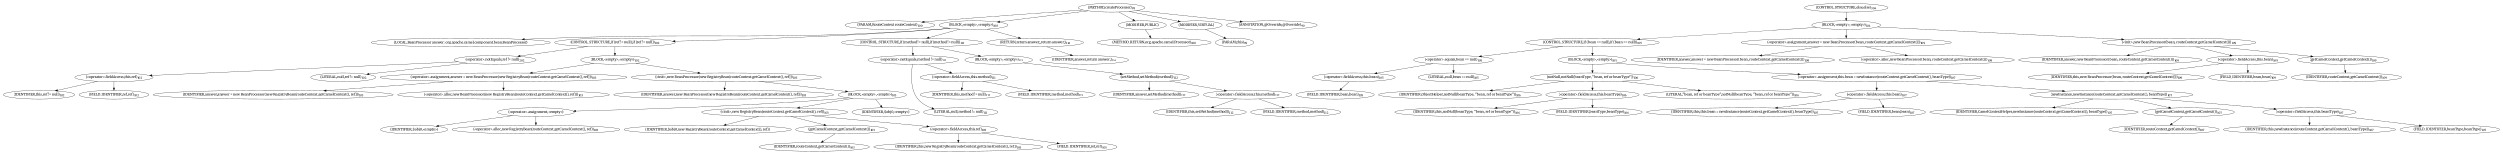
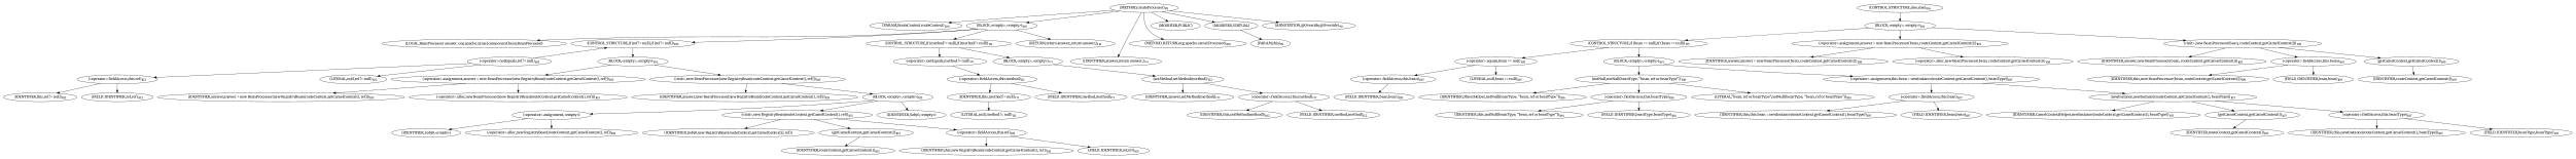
  digraph {
    fontname=Merriweather
    node [fontname=Merriweather]
    edge [fontname=Merriweather]
    n1 [label=<(METHOD,createProcessor)<SUB>99</SUB>>]
    n2 [label=<(PARAM,RouteContext routeContext)<SUB>100</SUB>>]
    n3 [label=<(BLOCK,&lt;empty&gt;,&lt;empty&gt;)<SUB>100</SUB>>]
    n4 [label=<(MODIFIER,PUBLIC)>]
    n5 [label=<(MODIFIER,VIRTUAL)>]
    n6 [label=<(ANNOTATION,@Override,@Override)<SUB>90</SUB>>]
    n7 [label=<(METHOD_RETURN,org.apache.camel.Processor)<SUB>100</SUB>>]
    n8 [label=<(PARAM,this)<SUB>99</SUB>>]
    n9 [label=<(LOCAL,BeanProcessor answer: org.apache.camel.component.bean.BeanProcessor)>]
    n10 [label=<(CONTROL_STRUCTURE,if (ref != null),if (ref != null))<SUB>102</SUB>>]
    n11 [label=<(CONTROL_STRUCTURE,if (method != null),if (method != null))<SUB>111</SUB>>]
    n12 [label=<(RETURN,return answer;,return answer;)<SUB>114</SUB>>]
-   n13 [label=<(&lt;operator&gt;.notEquals,ref != null)<SUB>202</SUB>>]
+   n13 [label=<(&lt;operator&gt;.notEquals,ref != null)<SUB>102</SUB>>]
    n14 [label=<(BLOCK,&lt;empty&gt;,&lt;empty&gt;)<SUB>102</SUB>>]
    n15 [label=<(&lt;operator&gt;.notEquals,method != null)<SUB>111</SUB>>]
    n16 [label=<(BLOCK,&lt;empty&gt;,&lt;empty&gt;)<SUB>111</SUB>>]
    n17 [label=<(IDENTIFIER,answer,return answer;)<SUB>114</SUB>>]
    n18 [label=<(&lt;operator&gt;.fieldAccess,this.ref)<SUB>102</SUB>>]
    n19 [label=<(LITERAL,null,ref != null)<SUB>102</SUB>>]
    n20 [label=<(&lt;operator&gt;.assignment,answer = new BeanProcessor(new RegistryBean(routeContext.getCamelContext(), ref)))<SUB>103</SUB>>]
    n21 [label=<(&lt;init&gt;,new BeanProcessor(new RegistryBean(routeContext.getCamelContext(), ref)))<SUB>103</SUB>>]
-   n22 [label=<(CONTROL_STRUCTURE,else,else)<SUB>304</SUB>>]
+   n22 [label=<(CONTROL_STRUCTURE,else,else)<SUB>104</SUB>>]
    n23 [label=<(BLOCK,&lt;empty&gt;,&lt;empty&gt;)<SUB>104</SUB>>]
    n24 [label=<(IDENTIFIER,this,ref != null)<SUB>102</SUB>>]
    n25 [label=<(FIELD_IDENTIFIER,ref,ref)<SUB>102</SUB>>]
    n26 [label=<(IDENTIFIER,answer,answer = new BeanProcessor(new RegistryBean(routeContext.getCamelContext(), ref)))<SUB>103</SUB>>]
    n27 [label=<(&lt;operator&gt;.alloc,new BeanProcessor(new RegistryBean(routeContext.getCamelContext(), ref)))<SUB>103</SUB>>]
    n28 [label=<(IDENTIFIER,answer,new BeanProcessor(new RegistryBean(routeContext.getCamelContext(), ref)))<SUB>103</SUB>>]
    n29 [label=<(BLOCK,&lt;empty&gt;,&lt;empty&gt;)<SUB>103</SUB>>]
    n30 [label=<(&lt;operator&gt;.assignment,&lt;empty&gt;)>]
    n31 [label=<(&lt;init&gt;,new RegistryBean(routeContext.getCamelContext(), ref))<SUB>103</SUB>>]
    n32 [label=<(IDENTIFIER,$obj0,&lt;empty&gt;)>]
    n33 [label=<(IDENTIFIER,$obj0,&lt;empty&gt;)>]
    n34 [label=<(&lt;operator&gt;.alloc,new RegistryBean(routeContext.getCamelContext(), ref))<SUB>103</SUB>>]
    n35 [label=<(IDENTIFIER,$obj0,new RegistryBean(routeContext.getCamelContext(), ref))>]
    n36 [label=<(getCamelContext,getCamelContext())<SUB>103</SUB>>]
    n37 [label=<(&lt;operator&gt;.fieldAccess,this.ref)<SUB>103</SUB>>]
    n38 [label=<(IDENTIFIER,routeContext,getCamelContext())<SUB>103</SUB>>]
    n39 [label=<(IDENTIFIER,this,new RegistryBean(routeContext.getCamelContext(), ref))<SUB>103</SUB>>]
    n40 [label=<(FIELD_IDENTIFIER,ref,ref)<SUB>103</SUB>>]
-   n41 [label=<(CONTROL_STRUCTURE,if (bean == null),if (bean == null))<SUB>105</SUB>>]
+   n41 [label=<(CONTROL_STRUCTURE,if (bean == null),if (bean == null))<SUB>175</SUB>>]
    n42 [label=<(&lt;operator&gt;.assignment,answer = new BeanProcessor(bean, routeContext.getCamelContext()))<SUB>109</SUB>>]
    n43 [label=<(&lt;init&gt;,new BeanProcessor(bean, routeContext.getCamelContext()))<SUB>109</SUB>>]
    n44 [label=<(&lt;operator&gt;.equals,bean == null)<SUB>105</SUB>>]
    n45 [label=<(BLOCK,&lt;empty&gt;,&lt;empty&gt;)<SUB>105</SUB>>]
    n46 [label=<(IDENTIFIER,answer,answer = new BeanProcessor(bean, routeContext.getCamelContext()))<SUB>109</SUB>>]
    n47 [label=<(&lt;operator&gt;.alloc,new BeanProcessor(bean, routeContext.getCamelContext()))<SUB>109</SUB>>]
    n48 [label=<(IDENTIFIER,answer,new BeanProcessor(bean, routeContext.getCamelContext()))<SUB>109</SUB>>]
    n49 [label=<(&lt;operator&gt;.fieldAccess,this.bean)<SUB>109</SUB>>]
    n50 [label=<(getCamelContext,getCamelContext())<SUB>109</SUB>>]
    n51 [label=<(&lt;operator&gt;.fieldAccess,this.bean)<SUB>105</SUB>>]
    n52 [label=<(LITERAL,null,bean == null)<SUB>105</SUB>>]
    n53 [label=<(notNull,notNull(beanType, &quot;bean, ref or beanType&quot;))<SUB>106</SUB>>]
    n54 [label=<(&lt;operator&gt;.assignment,this.bean = newInstance(routeContext.getCamelContext(), beanType))<SUB>107</SUB>>]
    n55 [label=<(FIELD_IDENTIFIER,bean,bean)<SUB>105</SUB>>]
    n56 [label=<(IDENTIFIER,ObjectHelper,notNull(beanType, &quot;bean, ref or beanType&quot;))<SUB>106</SUB>>]
    n57 [label=<(&lt;operator&gt;.fieldAccess,this.beanType)<SUB>106</SUB>>]
    n58 [label=<(LITERAL,&quot;bean, ref or beanType&quot;,notNull(beanType, &quot;bean, ref or beanType&quot;))<SUB>106</SUB>>]
    n59 [label=<(&lt;operator&gt;.fieldAccess,this.bean)<SUB>107</SUB>>]
    n60 [label=<(newInstance,newInstance(routeContext.getCamelContext(), beanType))<SUB>107</SUB>>]
    n61 [label=<(IDENTIFIER,this,notNull(beanType, &quot;bean, ref or beanType&quot;))<SUB>106</SUB>>]
    n62 [label=<(FIELD_IDENTIFIER,beanType,beanType)<SUB>106</SUB>>]
    n63 [label=<(IDENTIFIER,this,this.bean = newInstance(routeContext.getCamelContext(), beanType))<SUB>107</SUB>>]
    n64 [label=<(FIELD_IDENTIFIER,bean,bean)<SUB>107</SUB>>]
    n65 [label=<(IDENTIFIER,CamelContextHelper,newInstance(routeContext.getCamelContext(), beanType))<SUB>107</SUB>>]
    n66 [label=<(getCamelContext,getCamelContext())<SUB>107</SUB>>]
    n67 [label=<(&lt;operator&gt;.fieldAccess,this.beanType)<SUB>107</SUB>>]
    n68 [label=<(IDENTIFIER,routeContext,getCamelContext())<SUB>107</SUB>>]
    n69 [label=<(IDENTIFIER,this,newInstance(routeContext.getCamelContext(), beanType))<SUB>107</SUB>>]
    n70 [label=<(FIELD_IDENTIFIER,beanType,beanType)<SUB>107</SUB>>]
    n71 [label=<(IDENTIFIER,this,new BeanProcessor(bean, routeContext.getCamelContext()))<SUB>109</SUB>>]
    n72 [label=<(FIELD_IDENTIFIER,bean,bean)<SUB>109</SUB>>]
    n73 [label=<(IDENTIFIER,routeContext,getCamelContext())<SUB>109</SUB>>]
    n74 [label=<(&lt;operator&gt;.fieldAccess,this.method)<SUB>111</SUB>>]
    n75 [label=<(LITERAL,null,method != null)<SUB>111</SUB>>]
    n76 [label=<(setMethod,setMethod(method))<SUB>112</SUB>>]
    n77 [label=<(IDENTIFIER,this,method != null)<SUB>111</SUB>>]
    n78 [label=<(FIELD_IDENTIFIER,method,method)<SUB>111</SUB>>]
    n79 [label=<(IDENTIFIER,answer,setMethod(method))<SUB>112</SUB>>]
    n80 [label=<(&lt;operator&gt;.fieldAccess,this.method)<SUB>112</SUB>>]
-   n81 [label=<(IDENTIFIER,this,setMethod(method))<SUB>112</SUB>>]
+   n81 [label=<(IDENTIFIER,this,setMethod(method))<SUB>182</SUB>>]
    n82 [label=<(FIELD_IDENTIFIER,method,method)<SUB>112</SUB>>]
    n1 -> n2
    n1 -> n3
    n1 -> n4
    n1 -> n5
    n1 -> n6
-   n4 -> n7
+   n1 -> n7
    n3 -> n9
    n3 -> n10
    n3 -> n11
    n3 -> n12
    n5 -> n8
-   n10 -> n13
+   n13 -> n10
    n10 -> n14
    n11 -> n15
    n11 -> n16
-   n12 -> n17
+   n1 -> n17
    n13 -> n18
    n13 -> n19
    n14 -> n20
    n14 -> n21
    n15 -> n74
-   n15 -> n75
+   n77 -> n75
    n16 -> n76
    n18 -> n24
    n18 -> n25
    n20 -> n26
    n20 -> n27
    n21 -> n28
    n21 -> n29
    n22 -> n23
    n23 -> n41
    n23 -> n42
    n23 -> n43
    n29 -> n30
    n29 -> n31
    n29 -> n32
    n30 -> n33
    n30 -> n34
    n31 -> n35
    n31 -> n36
    n31 -> n37
    n36 -> n38
    n37 -> n39
    n37 -> n40
    n41 -> n44
    n41 -> n45
    n42 -> n46
    n42 -> n47
    n43 -> n48
    n43 -> n49
    n43 -> n50
    n44 -> n51
    n44 -> n52
    n45 -> n53
    n45 -> n54
    n49 -> n71
    n49 -> n72
    n50 -> n73
    n51 -> n55
    n53 -> n56
    n53 -> n57
    n53 -> n58
    n54 -> n59
    n54 -> n60
    n57 -> n61
    n57 -> n62
    n59 -> n63
    n59 -> n64
    n60 -> n65
    n60 -> n66
    n60 -> n67
    n66 -> n68
    n67 -> n69
    n67 -> n70
    n74 -> n77
    n74 -> n78
    n76 -> n79
    n76 -> n80
    n80 -> n81
    n80 -> n82
  }
